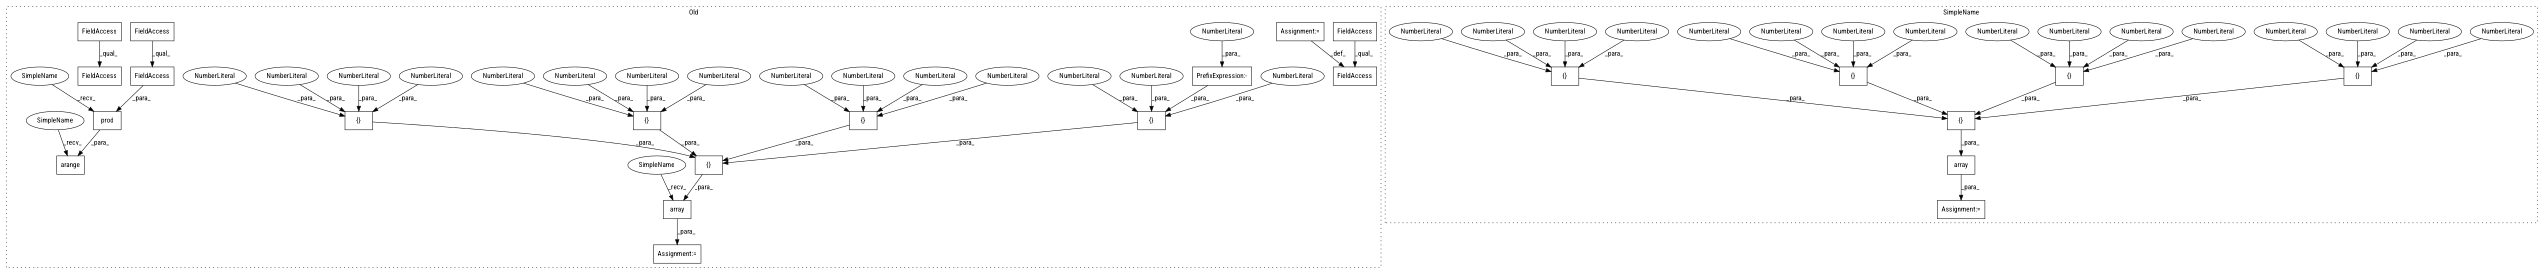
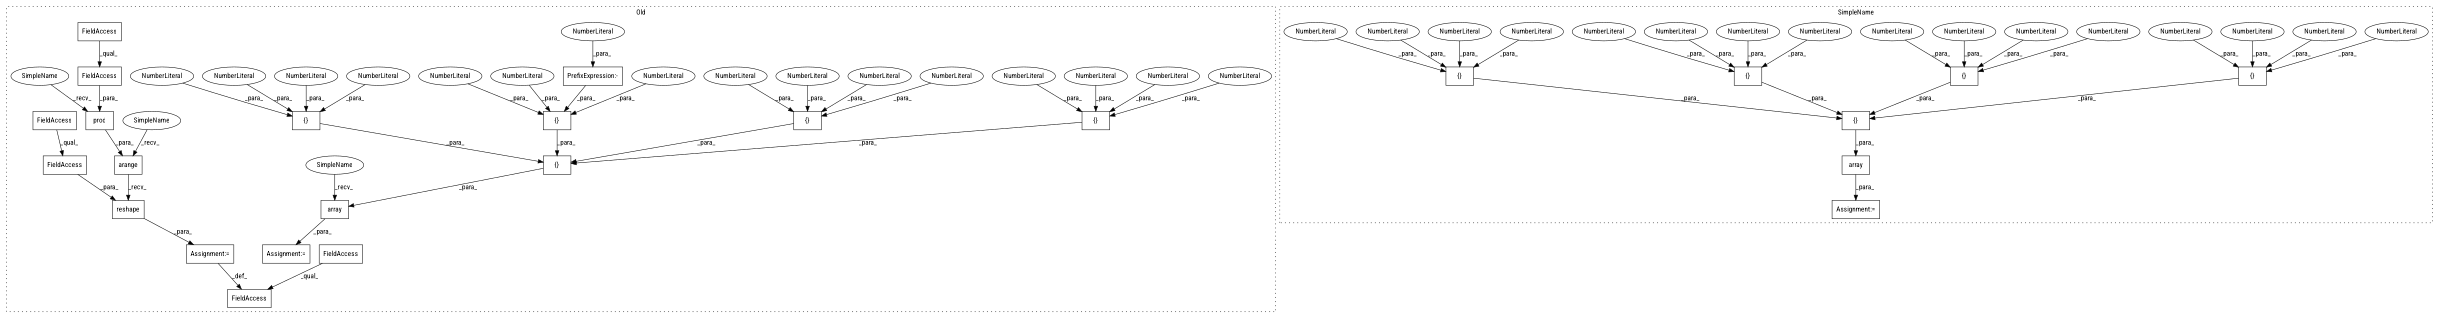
  digraph {
    fontname="Roboto Condensed"
    node [a=34 fontname="Roboto Condensed" l=1 s=2651 shape=ellipse]
    edge [fontname="Roboto Condensed"]
+   n1 [a=32 l="8,1" label=reshape s="2703,2724" shape=box]
    n2 [a=7 label="Assignment:=" s=2662 shape=box]
    n3 [a=32 l="5,1" label=prod s="2682,2700" shape=box]
    n4 [a=22 l=11 label=FieldAccess shape=box]
    n5 [a=22 l=5 label=FieldAccess shape=box]
    n6 [a=22 l=13 label=FieldAccess s=2711 shape=box]
    n7 [a=22 l=13 label=FieldAccess s=2687 shape=box]
    n8 [a=32 l="7,1" label=arange s="2669,2701" shape=box]
    n9 [a=22 l=8 label=FieldAccess s=2687 shape=box]
    n10 [a=32 l="6,1" label=array s="2863,2929" shape=box]
    n11 [a=4 l="1,1" label="{}" s="2915,2927" shape=box]
    n12 [a=7 label="Assignment:=" s=2856 shape=box]
    n13 [a=4 l="1,1" label="{}" s="2880,2928" shape=box]
    n14 [l=2 label=NumberLiteral s=2925]
    n15 [a=4 l="1,1" label="{}" s="2902,2913" shape=box]
    n16 [label=NumberLiteral s=2903]
    n17 [a=4 l="1,1" label="{}" s="2881,2890" shape=box]
    n18 [l=2 label=NumberLiteral s=2919]
    n19 [label=NumberLiteral s=2887]
    n20 [l=2 label=NumberLiteral s=2884]
    n21 [label=NumberLiteral s=2889]
    n22 [l=2 label=NumberLiteral s=2916]
    n23 [l=2 label=NumberLiteral s=2911]
    n24 [a=4 l="1,1" label="{}" s="2892,2900" shape=box]
    n25 [label=NumberLiteral s=2882]
    n26 [label=NumberLiteral s=2893]
    n27 [label=NumberLiteral s=2899]
    n28 [label=NumberLiteral s=2895]
    n29 [l=2 label=NumberLiteral s=2922]
    n30 [label=NumberLiteral s=2905]
    n31 [label=NumberLiteral s=2897]
    n32 [a=38 label="PrefixExpression:-" s=2907 shape=box]
    n33 [l=2 label=NumberLiteral s=2908]
    n34 [a=22 l=8 label=FieldAccess s=2711 shape=box]
    n35 [a=42 l=5 label=SimpleName s=2676]
    n36 [a=42 l=5 label=SimpleName s=2857]
    n37 [a=42 l=5 label=SimpleName s=2663]
    n38 [a=4 l="1,1" label="{}" s="2868,2884" shape=box]
    n39 [a=7 label="Assignment:=" s=2709 shape=box]
    n40 [l=3 label=NumberLiteral s=2873]
    n41 [a=4 l="1,1" label="{}" s="2780,2824" shape=box]
    n42 [l=10 label=NumberLiteral s=2792]
    n43 [l=10 label=NumberLiteral s=2803]
    n44 [l=10 label=NumberLiteral s=2781]
    n45 [a=4 l="1,1" label="{}" s="2826,2866" shape=box]
    n46 [l=10 label=NumberLiteral s=2827]
    n47 [a=4 l="1,1" label="{}" s="2736,2778" shape=box]
    n48 [l=10 label=NumberLiteral s=2838]
    n49 [l=3 label=NumberLiteral s=2877]
    n50 [l=9 label=NumberLiteral s=2769]
    n51 [l=9 label=NumberLiteral s=2737]
    n52 [l=10 label=NumberLiteral s=2814]
    n53 [l=10 label=NumberLiteral s=2747]
    n54 [l=3 label=NumberLiteral s=2869]
    n55 [l=3 label=NumberLiteral s=2881]
    n56 [l=10 label=NumberLiteral s=2849]
    n57 [l=10 label=NumberLiteral s=2758]
    n58 [a=4 l="1,1" label="{}" s="2735,2885" shape=box]
    n59 [l=6 label=NumberLiteral s=2860]
    n60 [a=32 l="6,1" label=array s="2716,2886" shape=box]
    subgraph cluster_1 {
      label=Old
      style=dotted
+     n1
      n2
      n3
      n4
      n5
      n6
      n7
      n8
      n9
      n10
      n11
      n12
      n13
      n14
      n15
      n16
      n17
      n18
      n19
      n20
      n21
      n22
      n23
      n24
      n25
      n26
      n27
      n28
      n29
      n30
      n31
      n32
      n33
      n34
      n35
      n36
      n37
    }
    subgraph cluster_2 {
      label=SimpleName
      style=dotted
      n38
      n39
      n40
      n41
      n42
      n43
      n44
      n45
      n46
      n47
      n48
      n49
      n50
      n51
      n52
      n53
      n54
      n55
      n56
      n57
      n58
      n59
      n60
    }
+   n1 -> n2 [label=_para_]
    n2 -> n4 [label=_def_]
    n3 -> n8 [label=_para_]
    n5 -> n4 [label=_qual_]
+   n6 -> n1 [label=_para_]
    n7 -> n3 [label=_para_]
+   n8 -> n1 [label=_recv_]
    n9 -> n7 [label=_qual_]
    n10 -> n12 [label=_para_]
    n11 -> n13 [label=_para_]
    n13 -> n10 [label=_para_]
    n14 -> n11 [label=_para_]
    n15 -> n13 [label=_para_]
    n16 -> n15 [label=_para_]
    n17 -> n13 [label=_para_]
    n18 -> n11 [label=_para_]
    n19 -> n17 [label=_para_]
    n20 -> n17 [label=_para_]
    n21 -> n17 [label=_para_]
    n22 -> n11 [label=_para_]
    n23 -> n15 [label=_para_]
    n24 -> n13 [label=_para_]
    n25 -> n17 [label=_para_]
    n26 -> n24 [label=_para_]
    n27 -> n24 [label=_para_]
    n28 -> n24 [label=_para_]
    n29 -> n11 [label=_para_]
    n30 -> n15 [label=_para_]
    n31 -> n24 [label=_para_]
    n32 -> n15 [label=_para_]
    n33 -> n32 [label=_para_]
    n34 -> n6 [label=_qual_]
    n35 -> n3 [label=_recv_]
    n36 -> n10 [label=_recv_]
    n37 -> n8 [label=_recv_]
    n38 -> n58 [label=_para_]
    n40 -> n38 [label=_para_]
    n41 -> n58 [label=_para_]
    n42 -> n41 [label=_para_]
    n43 -> n41 [label=_para_]
    n44 -> n41 [label=_para_]
    n45 -> n58 [label=_para_]
    n46 -> n45 [label=_para_]
    n47 -> n58 [label=_para_]
    n48 -> n45 [label=_para_]
    n49 -> n38 [label=_para_]
    n50 -> n47 [label=_para_]
    n51 -> n47 [label=_para_]
    n52 -> n41 [label=_para_]
    n53 -> n47 [label=_para_]
    n54 -> n38 [label=_para_]
    n55 -> n38 [label=_para_]
    n56 -> n45 [label=_para_]
    n57 -> n47 [label=_para_]
    n58 -> n60 [label=_para_]
    n59 -> n45 [label=_para_]
    n60 -> n39 [label=_para_]
  }
